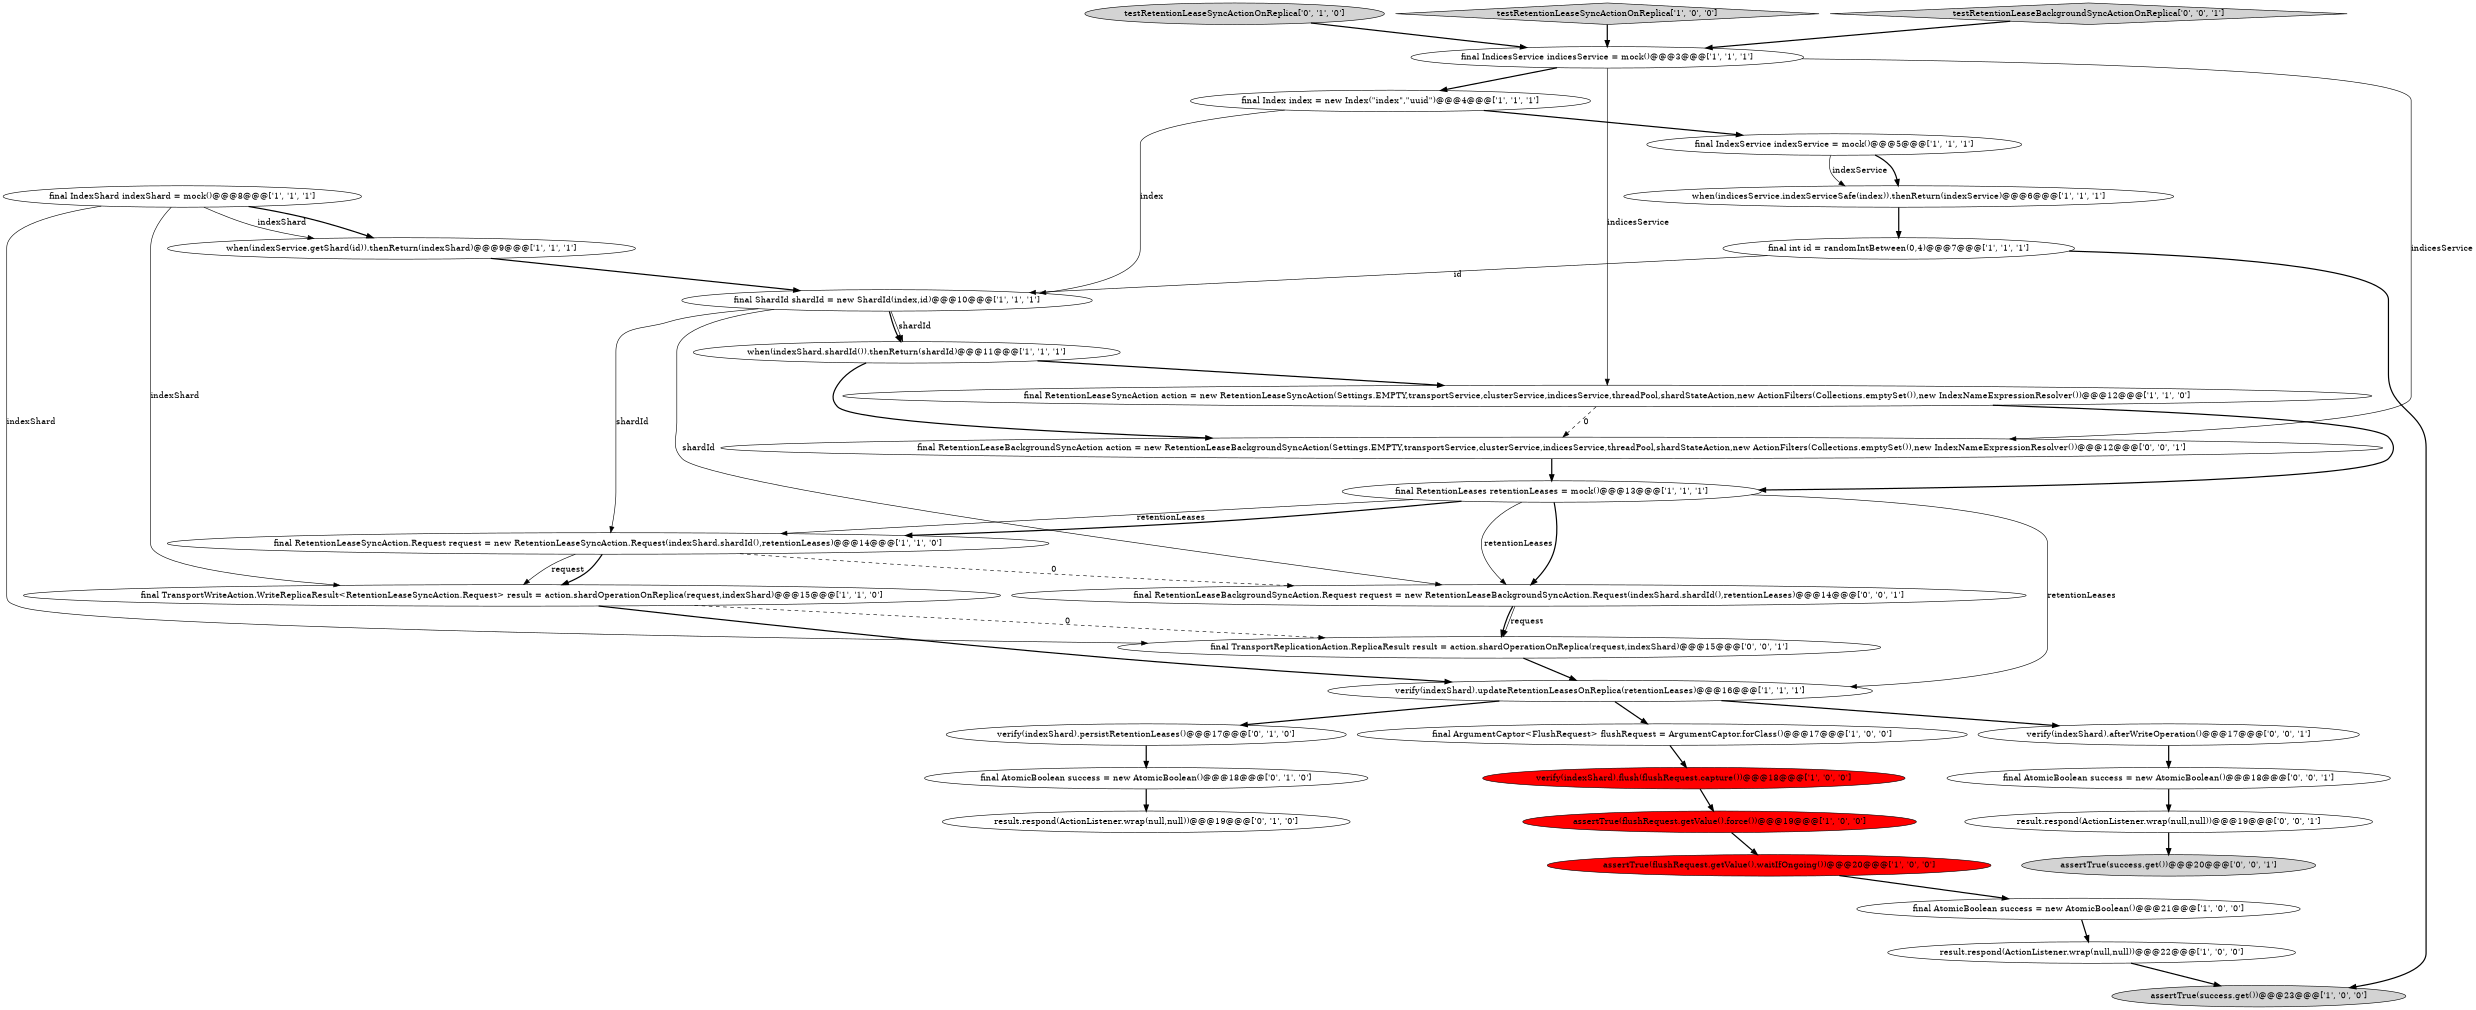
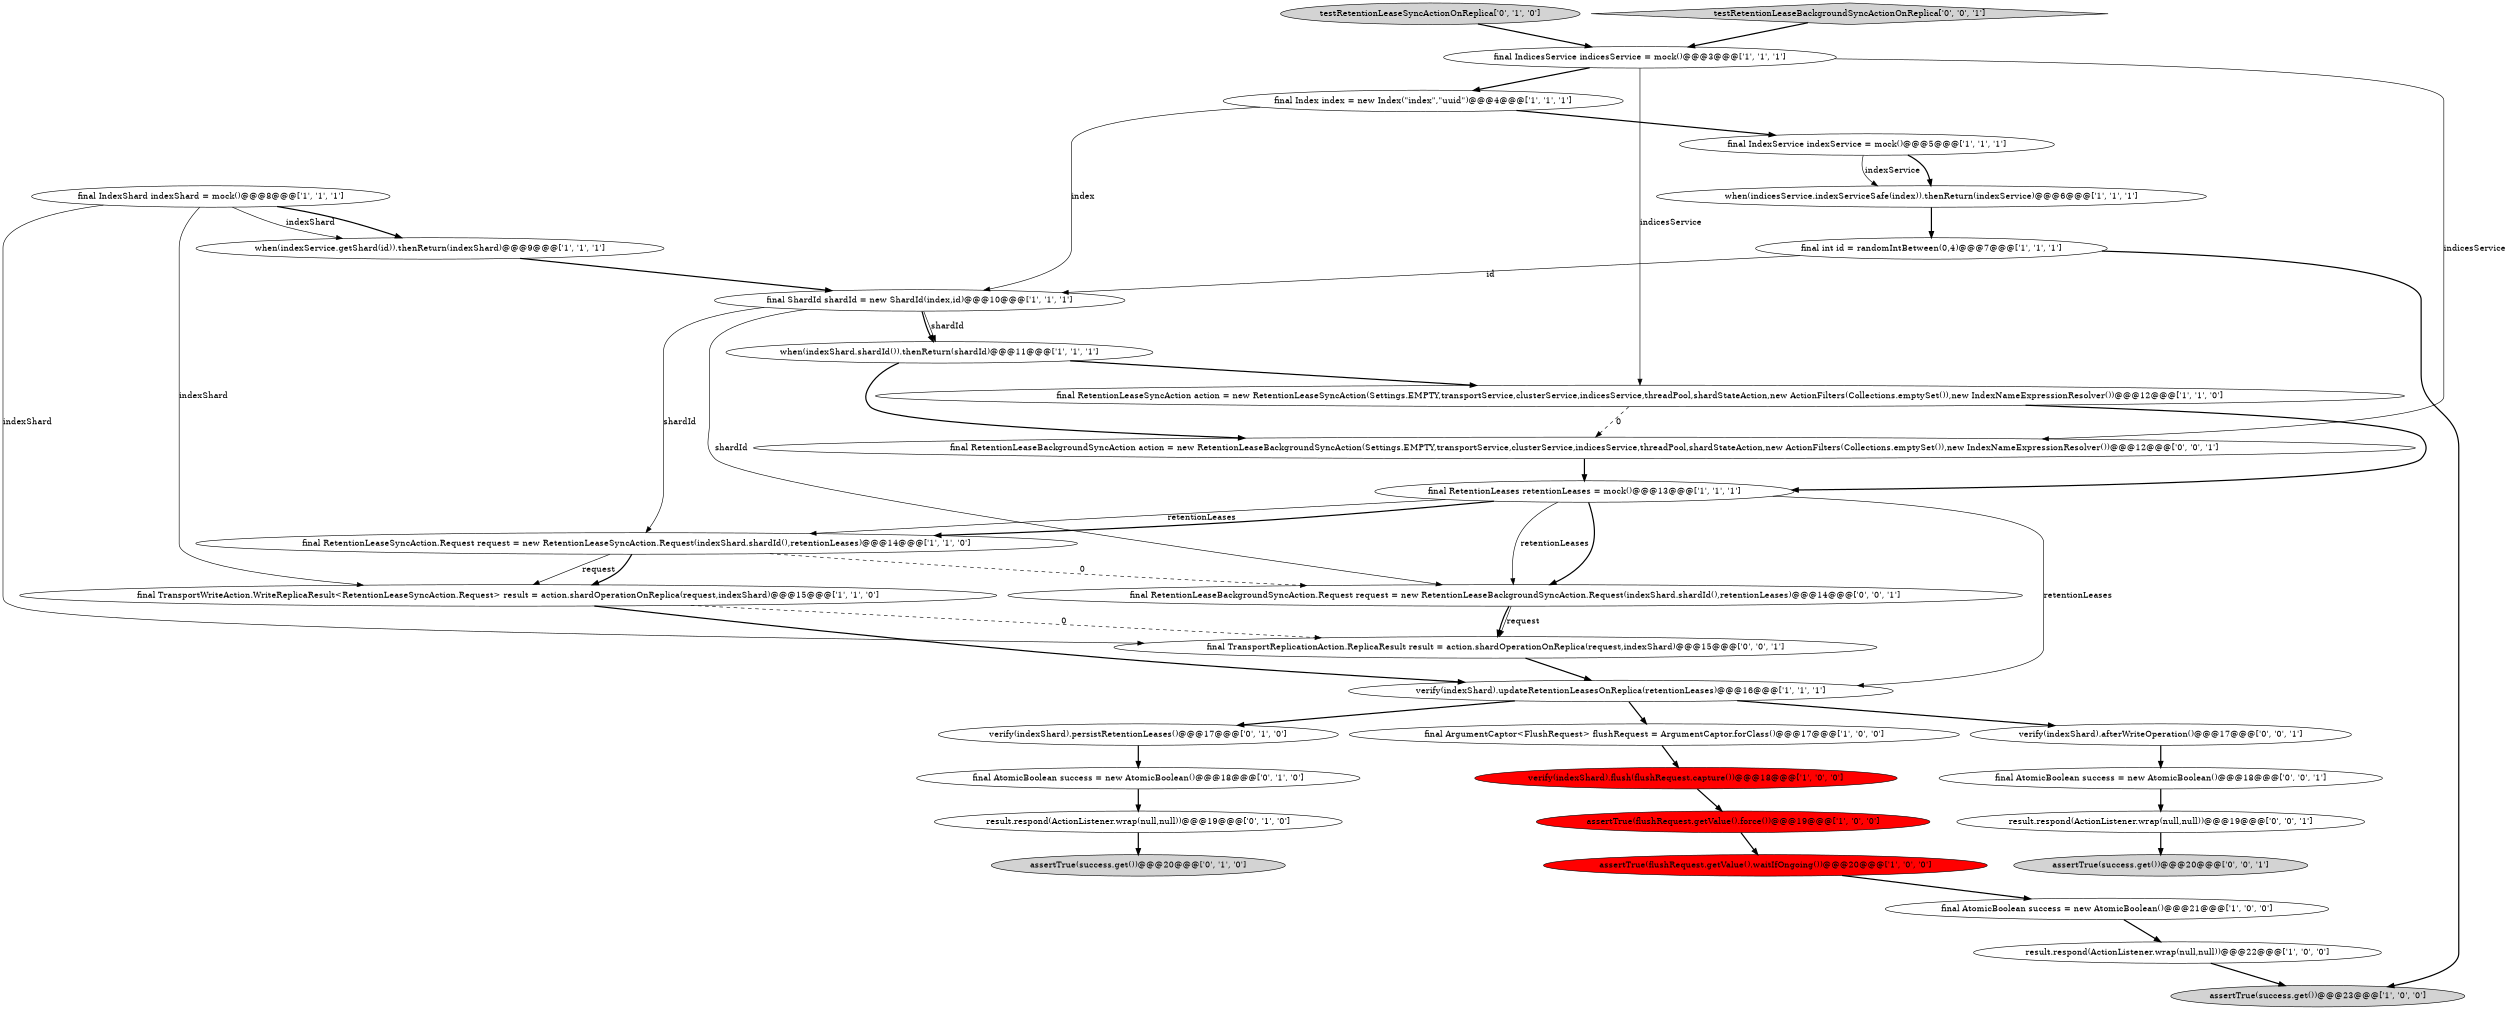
  digraph {
    node [fillcolor=white shape=ellipse style=filled]
    edge [style=bold]
    n1 [fillcolor=lightgray label="testRetentionLeaseSyncActionOnReplica['0', '1', '0']"]
    n2 [label="final IndicesService indicesService = mock()@@@3@@@['1', '1', '1']"]
    n3 [label="final RetentionLeaseSyncAction action = new RetentionLeaseSyncAction(Settings.EMPTY,transportService,clusterService,indicesService,threadPool,shardStateAction,new ActionFilters(Collections.emptySet()),new IndexNameExpressionResolver())@@@12@@@['1', '1', '0']"]
    n4 [label="final RetentionLeaseBackgroundSyncAction action = new RetentionLeaseBackgroundSyncAction(Settings.EMPTY,transportService,clusterService,indicesService,threadPool,shardStateAction,new ActionFilters(Collections.emptySet()),new IndexNameExpressionResolver())@@@12@@@['0', '0', '1']"]
    n5 [label="final Index index = new Index(\"index\",\"uuid\")@@@4@@@['1', '1', '1']"]
    n6 [label="final RetentionLeaseBackgroundSyncAction.Request request = new RetentionLeaseBackgroundSyncAction.Request(indexShard.shardId(),retentionLeases)@@@14@@@['0', '0', '1']"]
    n7 [label="final TransportReplicationAction.ReplicaResult result = action.shardOperationOnReplica(request,indexShard)@@@15@@@['0', '0', '1']"]
    n8 [label="verify(indexShard).updateRetentionLeasesOnReplica(retentionLeases)@@@16@@@['1', '1', '1']"]
    n9 [fillcolor=red label="assertTrue(flushRequest.getValue().force())@@@19@@@['1', '0', '0']"]
    n10 [fillcolor=red label="assertTrue(flushRequest.getValue().waitIfOngoing())@@@20@@@['1', '0', '0']"]
    n11 [label="final AtomicBoolean success = new AtomicBoolean()@@@21@@@['1', '0', '0']"]
    n12 [label="final RetentionLeases retentionLeases = mock()@@@13@@@['1', '1', '1']"]
    n13 [label="final RetentionLeaseSyncAction.Request request = new RetentionLeaseSyncAction.Request(indexShard.shardId(),retentionLeases)@@@14@@@['1', '1', '0']"]
    n14 [label="result.respond(ActionListener.wrap(null,null))@@@19@@@['0', '1', '0']"]
+   n15 [fillcolor=lightgray label="assertTrue(success.get())@@@20@@@['0', '1', '0']"]
    n16 [label="result.respond(ActionListener.wrap(null,null))@@@22@@@['1', '0', '0']"]
    n17 [label="final TransportWriteAction.WriteReplicaResult<RetentionLeaseSyncAction.Request> result = action.shardOperationOnReplica(request,indexShard)@@@15@@@['1', '1', '0']"]
    n18 [label="verify(indexShard).afterWriteOperation()@@@17@@@['0', '0', '1']"]
    n19 [label="verify(indexShard).persistRetentionLeases()@@@17@@@['0', '1', '0']"]
    n20 [label="final ArgumentCaptor<FlushRequest> flushRequest = ArgumentCaptor.forClass()@@@17@@@['1', '0', '0']"]
    n21 [label="final ShardId shardId = new ShardId(index,id)@@@10@@@['1', '1', '1']"]
    n22 [label="final IndexService indexService = mock()@@@5@@@['1', '1', '1']"]
    n23 [label="when(indexShard.shardId()).thenReturn(shardId)@@@11@@@['1', '1', '1']"]
    n24 [label="when(indicesService.indexServiceSafe(index)).thenReturn(indexService)@@@6@@@['1', '1', '1']"]
    n25 [label="final AtomicBoolean success = new AtomicBoolean()@@@18@@@['0', '1', '0']"]
    n26 [label="when(indexService.getShard(id)).thenReturn(indexShard)@@@9@@@['1', '1', '1']"]
    n27 [label="final AtomicBoolean success = new AtomicBoolean()@@@18@@@['0', '0', '1']"]
    n28 [label="result.respond(ActionListener.wrap(null,null))@@@19@@@['0', '0', '1']"]
    n29 [fillcolor=red label="verify(indexShard).flush(flushRequest.capture())@@@18@@@['1', '0', '0']"]
-   n30 [fillcolor=lightgray label="testRetentionLeaseSyncActionOnReplica['1', '0', '0']" shape=diamond]
    n31 [fillcolor=lightgray label="testRetentionLeaseBackgroundSyncActionOnReplica['0', '0', '1']" shape=diamond]
    n32 [fillcolor=lightgray label="assertTrue(success.get())@@@23@@@['1', '0', '0']"]
    n33 [label="final int id = randomIntBetween(0,4)@@@7@@@['1', '1', '1']"]
    n34 [fillcolor=lightgray label="assertTrue(success.get())@@@20@@@['0', '0', '1']"]
    n35 [label="final IndexShard indexShard = mock()@@@8@@@['1', '1', '1']"]
    n1 -> n2
    n2 -> n3 [label=indicesService style=solid]
    n2 -> n4 [label=indicesService style=solid]
    n2 -> n5
    n3 -> n4 [label=0 style=dashed]
    n3 -> n12
    n4 -> n12
    n5 -> n21 [label=index style=solid]
    n5 -> n22
    n6 -> n7
    n6 -> n7 [label=request style=solid]
    n7 -> n8
    n8 -> n18
    n8 -> n19
    n8 -> n20
    n9 -> n10
    n10 -> n11
    n11 -> n16
    n12 -> n6 [label=retentionLeases style=solid]
    n12 -> n6
    n12 -> n8 [label=retentionLeases style=solid]
    n12 -> n13 [label=retentionLeases style=solid]
    n12 -> n13
    n13 -> n6 [label=0 style=dashed]
    n13 -> n17 [label=request style=solid]
    n13 -> n17
+   n14 -> n15
    n16 -> n32
    n17 -> n7 [label=0 style=dashed]
    n17 -> n8
    n18 -> n27
    n19 -> n25
    n20 -> n29
    n21 -> n6 [label=shardId style=solid]
    n21 -> n13 [label=shardId style=solid]
    n21 -> n23 [label=shardId style=solid]
    n21 -> n23
    n22 -> n24
    n22 -> n24 [label=indexService style=solid]
    n23 -> n3
    n23 -> n4
    n24 -> n33
    n25 -> n14
    n26 -> n21
    n27 -> n28
    n28 -> n34
    n29 -> n9
-   n30 -> n2
    n31 -> n2
    n33 -> n21 [label=id style=solid]
    n33 -> n32
    n35 -> n7 [label=indexShard style=solid]
    n35 -> n17 [label=indexShard style=solid]
    n35 -> n26 [label=indexShard style=solid]
    n35 -> n26
  }
